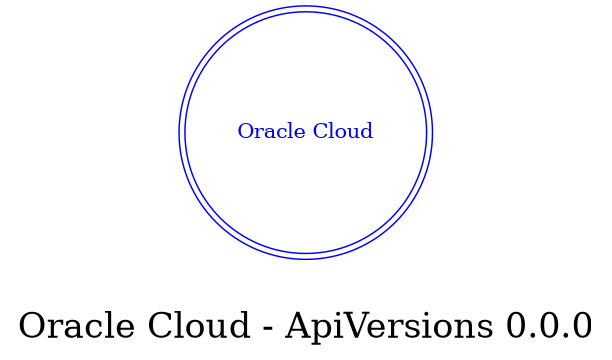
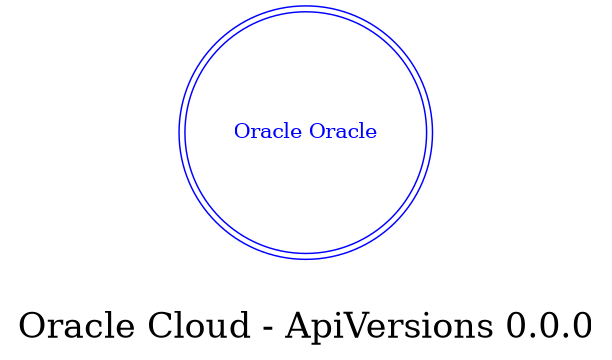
  digraph {
    fontsize=24
    label="Oracle Cloud - ApiVersions 0.0.0"
    splines=true
-   "Oracle Cloud" [color=blue fontcolor=blue shape=doublecircle]
+   "Oracle Cloud" [color=blue fontcolor=blue shape=doublecircle label="Oracle Oracle"]
  }
